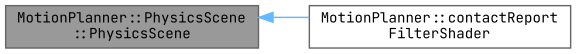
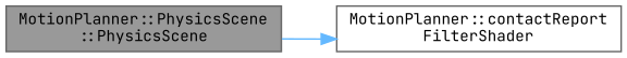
  digraph {
    rankdir=LR
    fontname="JetBrains Mono"
    node [fontname="JetBrains Mono" fontsize=10 shape=box style=filled]
    n1 [color=gray40 fillcolor=grey60 fontcolor=black height=0.2 label="MotionPlanner::PhysicsScene\l::PhysicsScene" width=0.4]
    n2 [color=grey40 fillcolor=white height=0.2 label="MotionPlanner::contactReport\lFilterShader" width=0.4]
-   n2 -> n1 [color=steelblue1 fontname="JetBrains Mono" fontsize=10 labelfontname=Helvetica labelfontsize=10 style=solid]
+   n1 -> n2 [color=steelblue1 fontname="JetBrains Mono" fontsize=10 labelfontname=Helvetica labelfontsize=10 style=solid]
  }
